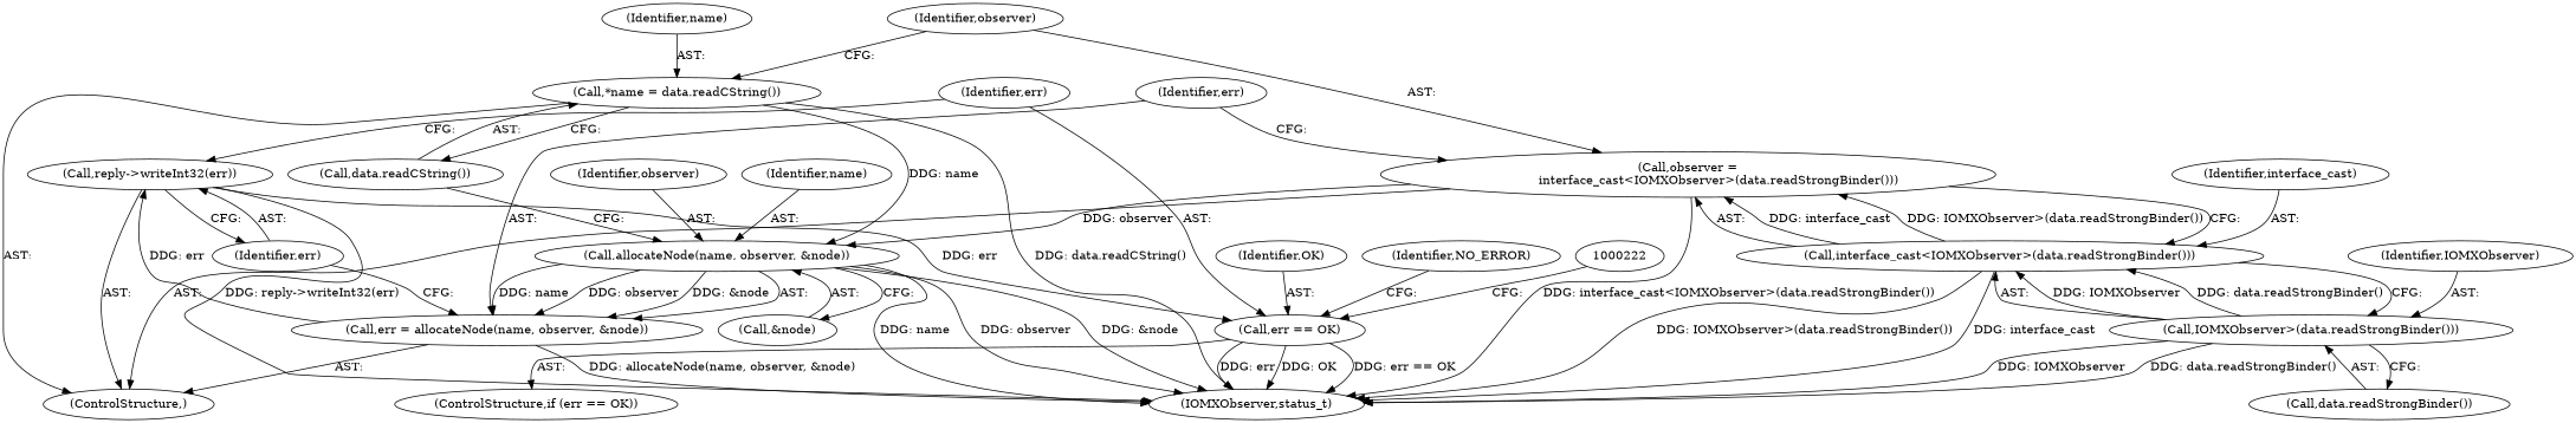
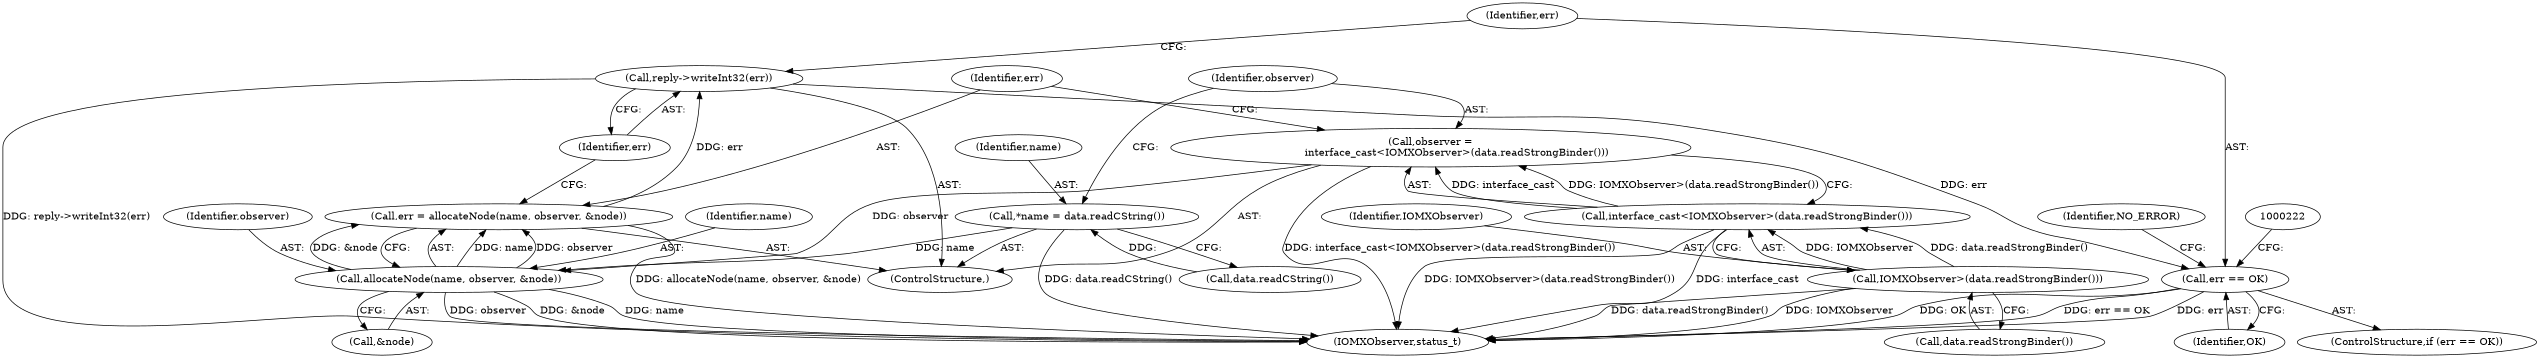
  digraph {
    n1 [label="(Call,reply->writeInt32(err))"]
    n2 [label="(Call,err == OK)"]
    n3 [label="(IOMXObserver,status_t)"]
    n4 [label="(ControlStructure,)"]
    n5 [label="(Identifier,err)"]
    n6 [label="(Identifier,OK)"]
    n7 [label="(ControlStructure,if (err == OK))"]
    n8 [label="(Call,err = allocateNode(name, observer, &node))"]
    n9 [label="(Call,allocateNode(name, observer, &node))"]
    n10 [label="(Call,&node)"]
    n11 [label="(Call,*name = data.readCString())"]
    n12 [label="(Call,data.readCString())"]
    n13 [label="(Call,observer =\n                interface_cast<IOMXObserver>(data.readStrongBinder()))"]
    n14 [label="(Call,interface_cast<IOMXObserver>(data.readStrongBinder()))"]
    n15 [label="(Call,IOMXObserver>(data.readStrongBinder()))"]
    n16 [label="(Call,data.readStrongBinder())"]
    n17 [label="(Identifier,name)"]
    n18 [label="(Identifier,NO_ERROR)"]
    n19 [label="(Identifier,err)"]
-   n20 [label="(Identifier,interface_cast)"]
    n21 [label="(Identifier,observer)"]
    n22 [label="(Identifier,err)"]
    n23 [label="(Identifier,observer)"]
    n24 [label="(Identifier,name)"]
    n25 [label="(Identifier,IOMXObserver)"]
    1000222
    n1 -> n2 [label="DDG: err"]
    n1 -> n3 [label="DDG: reply->writeInt32(err)"]
    n1 -> n4 [label="AST: "]
    n1 -> n5 [label="CFG: "]
    n2 -> n3 [label="DDG: err == OK"]
    n2 -> n3 [label="DDG: err"]
    n2 -> n3 [label="DDG: OK"]
+   n2 -> n6 [label="CFG: "]
    n2 -> n7 [label="AST: "]
    n5 -> n1 [label="AST: "]
    n5 -> n8 [label="CFG: "]
    n6 -> n2 [label="AST: "]
    n8 -> n1 [label="DDG: err"]
    n8 -> n3 [label="DDG: allocateNode(name, observer, &node)"]
    n8 -> n4 [label="AST: "]
-   n12 -> n9 [label="CFG: "]
+   n8 -> n9 [label="CFG: "]
    n9 -> n3 [label="DDG: name"]
    n9 -> n3 [label="DDG: observer"]
    n9 -> n3 [label="DDG: &node"]
    n9 -> n8 [label="AST: "]
    n9 -> n8 [label="DDG: name"]
    n9 -> n8 [label="DDG: observer"]
    n9 -> n8 [label="DDG: &node"]
    n9 -> n10 [label="CFG: "]
    n10 -> n9 [label="AST: "]
    n11 -> n3 [label="DDG: data.readCString()"]
    n11 -> n4 [label="AST: "]
    n11 -> n9 [label="DDG: name"]
    n11 -> n12 [label="CFG: "]
-   n12 -> n11 [label="AST: "]
+   n12 -> n11 [label="DDG: "]
    n13 -> n3 [label="DDG: interface_cast<IOMXObserver>(data.readStrongBinder())"]
    n13 -> n4 [label="AST: "]
    n13 -> n9 [label="DDG: observer"]
    n13 -> n14 [label="CFG: "]
    n14 -> n3 [label="DDG: IOMXObserver>(data.readStrongBinder())"]
    n14 -> n3 [label="DDG: interface_cast"]
    n14 -> n13 [label="AST: "]
    n14 -> n13 [label="DDG: interface_cast"]
    n14 -> n13 [label="DDG: IOMXObserver>(data.readStrongBinder())"]
    n14 -> n15 [label="CFG: "]
    n15 -> n3 [label="DDG: data.readStrongBinder()"]
    n15 -> n3 [label="DDG: IOMXObserver"]
    n15 -> n14 [label="AST: "]
    n15 -> n14 [label="DDG: IOMXObserver"]
    n15 -> n14 [label="DDG: data.readStrongBinder()"]
    n15 -> n16 [label="CFG: "]
    n16 -> n15 [label="AST: "]
    n17 -> n11 [label="AST: "]
    n18 -> n2 [label="CFG: "]
    n19 -> n8 [label="AST: "]
    n19 -> n13 [label="CFG: "]
-   n20 -> n14 [label="AST: "]
    n21 -> n11 [label="CFG: "]
    n21 -> n13 [label="AST: "]
    n22 -> n1 [label="CFG: "]
    n22 -> n2 [label="AST: "]
    n23 -> n9 [label="AST: "]
    n24 -> n9 [label="AST: "]
    n25 -> n15 [label="AST: "]
    1000222 -> n2 [label="CFG: "]
  }
